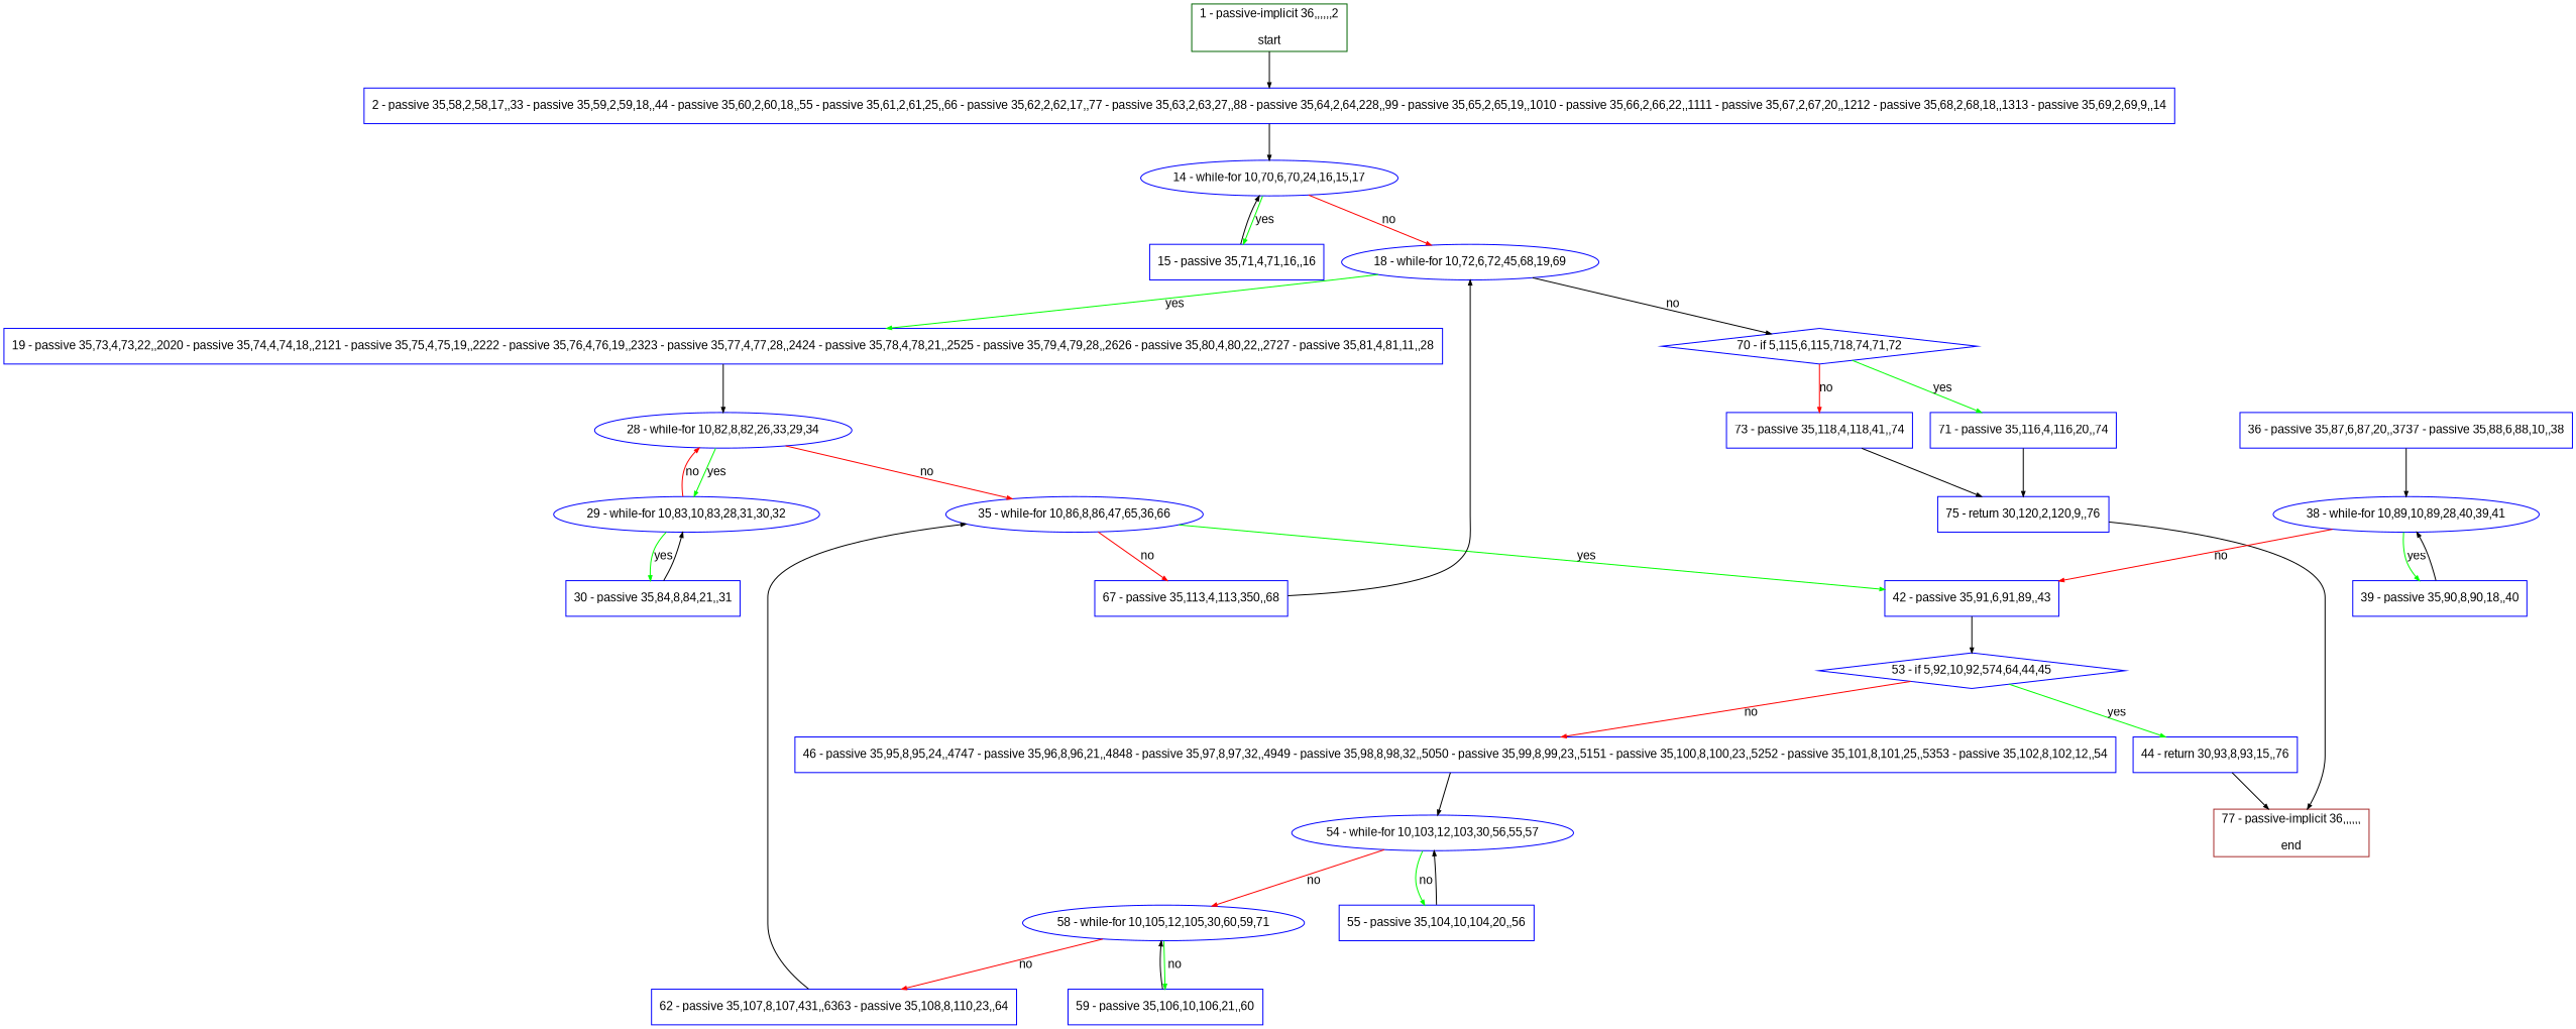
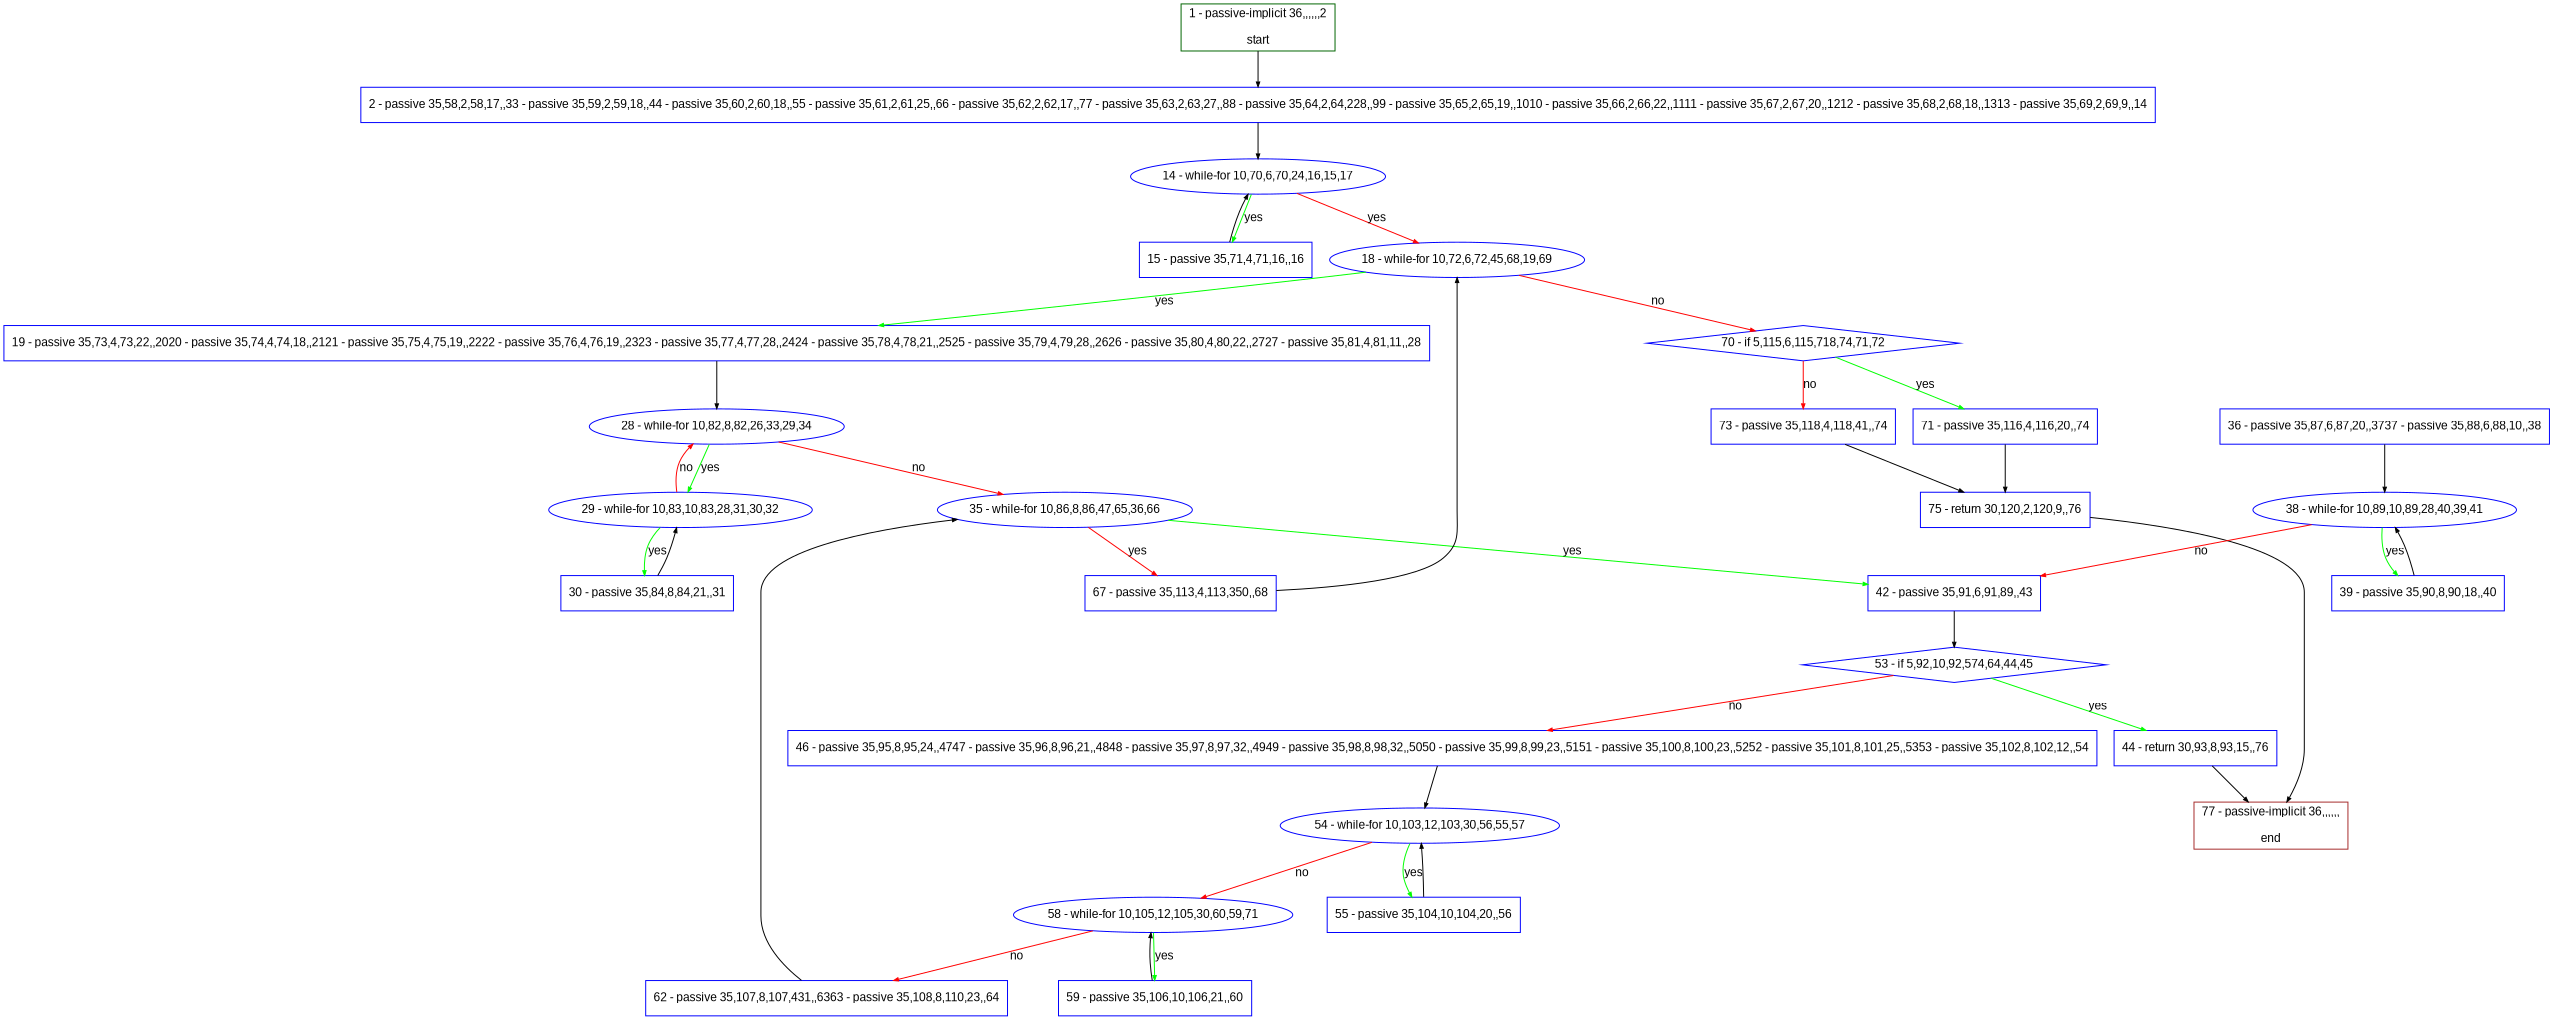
  digraph {
    bgcolor=white
    compound=true
    fillcolor="#FFFFCC"
    fontname=Arial
    fontsize=12
    pack=true
    packmode=clust
    style="rounded,filled"
    node [color="#0000ff" compound=true fillcolor="#ffffff" fixedsize=false fontname=Arial fontsize=12 node_initialized=no shape=box style=filled]
    edge [arrowhead=normal arrowsize=0.5 arrowtail=none color="#000000" compound=true dir=forward fontcolor=black fontname=Arial fontsize=12]
    n1 [label="2 - passive 35,58,2,58,17,,33 - passive 35,59,2,59,18,,44 - passive 35,60,2,60,18,,55 - passive 35,61,2,61,25,,66 - passive 35,62,2,62,17,,77 - passive 35,63,2,63,27,,88 - passive 35,64,2,64,228,,99 - passive 35,65,2,65,19,,1010 - passive 35,66,2,66,22,,1111 - passive 35,67,2,67,20,,1212 - passive 35,68,2,68,18,,1313 - passive 35,69,2,69,9,,14"]
    n2 [label="14 - while-for 10,70,6,70,24,16,15,17" shape=oval]
    n3 [label="15 - passive 35,71,4,71,16,,16"]
    n4 [label="18 - while-for 10,72,6,72,45,68,19,69" shape=oval]
    n5 [color="#006400" label="1 - passive-implicit 36,,,,,,2\n\nstart"]
    n6 [label="19 - passive 35,73,4,73,22,,2020 - passive 35,74,4,74,18,,2121 - passive 35,75,4,75,19,,2222 - passive 35,76,4,76,19,,2323 - passive 35,77,4,77,28,,2424 - passive 35,78,4,78,21,,2525 - passive 35,79,4,79,28,,2626 - passive 35,80,4,80,22,,2727 - passive 35,81,4,81,11,,28"]
    n7 [label="70 - if 5,115,6,115,718,74,71,72" shape=diamond]
    n8 [label="28 - while-for 10,82,8,82,26,33,29,34" shape=oval]
    n9 [label="71 - passive 35,116,4,116,20,,74"]
    n10 [label="73 - passive 35,118,4,118,41,,74"]
    n11 [label="29 - while-for 10,83,10,83,28,31,30,32" shape=oval]
    n12 [label="35 - while-for 10,86,8,86,47,65,36,66" shape=oval]
    n13 [label="75 - return 30,120,2,120,9,,76"]
    n14 [label="30 - passive 35,84,8,84,21,,31"]
    n15 [label="67 - passive 35,113,4,113,350,,68"]
    n16 [label="42 - passive 35,91,6,91,89,,43"]
    n17 [label="36 - passive 35,87,6,87,20,,3737 - passive 35,88,6,88,10,,38"]
    n18 [label="38 - while-for 10,89,10,89,28,40,39,41" shape=oval]
    n19 [label="39 - passive 35,90,8,90,18,,40"]
    n20 [label="53 - if 5,92,10,92,574,64,44,45" shape=diamond]
    n21 [label="44 - return 30,93,8,93,15,,76"]
    n22 [label="46 - passive 35,95,8,95,24,,4747 - passive 35,96,8,96,21,,4848 - passive 35,97,8,97,32,,4949 - passive 35,98,8,98,32,,5050 - passive 35,99,8,99,23,,5151 - passive 35,100,8,100,23,,5252 - passive 35,101,8,101,25,,5353 - passive 35,102,8,102,12,,54"]
    n23 [color="#a52a2a" label="77 - passive-implicit 36,,,,,,\n\nend"]
    n24 [label="54 - while-for 10,103,12,103,30,56,55,57" shape=oval]
    n25 [label="55 - passive 35,104,10,104,20,,56"]
    n26 [label="58 - while-for 10,105,12,105,30,60,59,71" shape=oval]
    n27 [label="59 - passive 35,106,10,106,21,,60"]
    n28 [label="62 - passive 35,107,8,107,431,,6363 - passive 35,108,8,110,23,,64"]
    n1 -> n2
    n2 -> n3 [color="#00ff00" label=yes]
-   n2 -> n4 [color="#ff0000" label=no]
+   n2 -> n4 [color="#ff0000" label=yes]
    n3 -> n2
    n4 -> n6 [color="#00ff00" label=yes]
-   n4 -> n7 [label=no]
+   n4 -> n7 [color="#ff0000" label=no]
    n5 -> n1
    n6 -> n8
    n7 -> n9 [color="#00ff00" label=yes]
    n7 -> n10 [color="#ff0000" label=no]
    n8 -> n11 [color="#00ff00" label=yes]
    n8 -> n12 [color="#ff0000" label=no]
    n9 -> n13
    n10 -> n13
    n11 -> n8 [color="#ff0000" label=no]
    n11 -> n14 [color="#00ff00" label=yes]
-   n12 -> n15 [color="#ff0000" label=no]
+   n12 -> n15 [color="#ff0000" label=yes]
    n12 -> n16 [color="#00ff00" label=yes]
    n13 -> n23
    n14 -> n11
    n15 -> n4
    n16 -> n20
    n17 -> n18
    n18 -> n16 [color="#ff0000" label=no]
    n18 -> n19 [color="#00ff00" label=yes]
    n19 -> n18
    n20 -> n21 [color="#00ff00" label=yes]
    n20 -> n22 [color="#ff0000" label=no]
    n21 -> n23
    n22 -> n24
-   n24 -> n25 [color="#00ff00" label=no]
+   n24 -> n25 [color="#00ff00" label=yes]
    n24 -> n26 [color="#ff0000" label=no]
    n25 -> n24
-   n26 -> n27 [color="#00ff00" label=no]
+   n26 -> n27 [color="#00ff00" label=yes]
    n26 -> n28 [color="#ff0000" label=no]
    n27 -> n26
    n28 -> n12
  }
